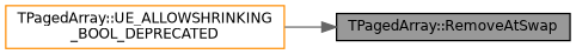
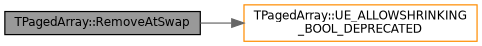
  digraph {
    rankdir=RL
    node [fontname=Helvetica fontsize=10 shape=box style=filled]
    n1 [color=black fillcolor=grey60 fontcolor=black height=0.2 label="TPagedArray::RemoveAtSwap" width=0.4]
    n2 [color=darkorange fillcolor=white height=0.2 label="TPagedArray::UE_ALLOWSHRINKING\l_BOOL_DEPRECATED" width=0.4]
-   n1 -> n2 [color=gray40 dir=back fontname=Helvetica fontsize=10 labelfontname=Helvetica labelfontsize=10 style=solid]
+   n2 -> n1 [color=gray40 dir=back fontname=Helvetica fontsize=10 labelfontname=Helvetica labelfontsize=10 style=solid]
  }
